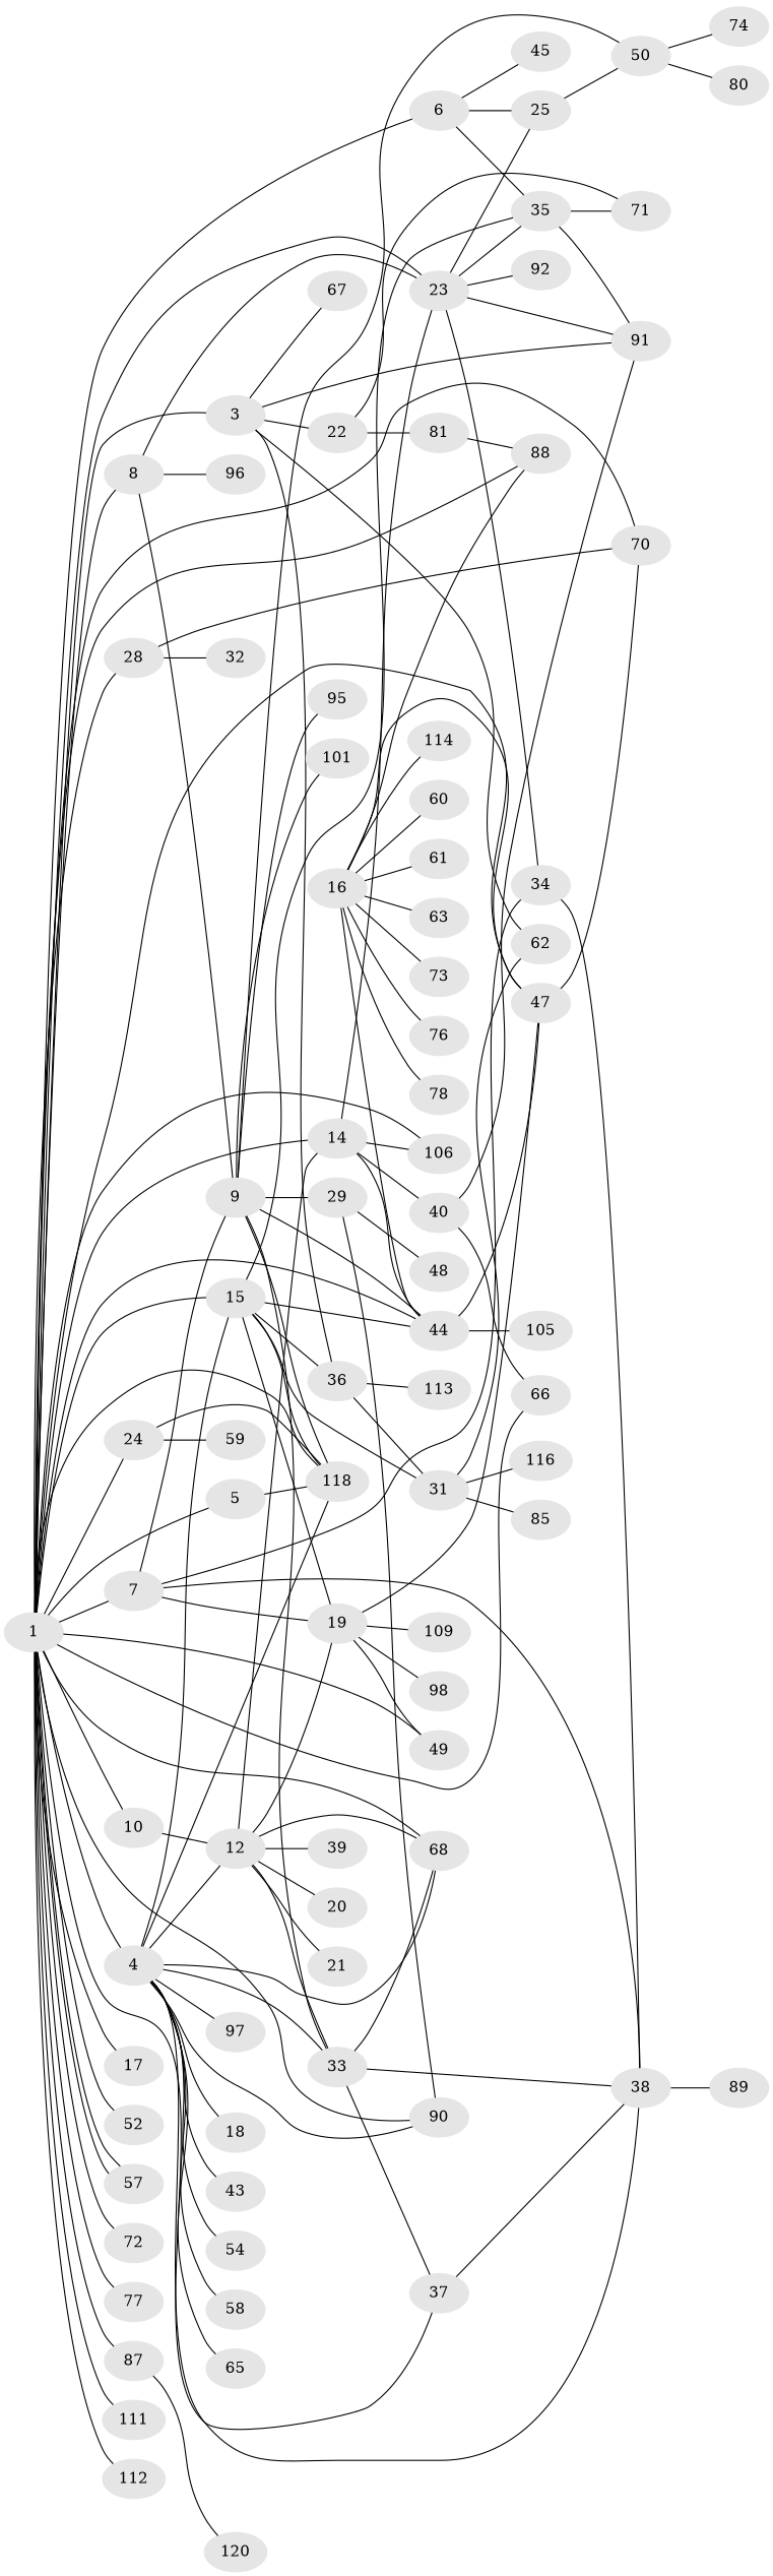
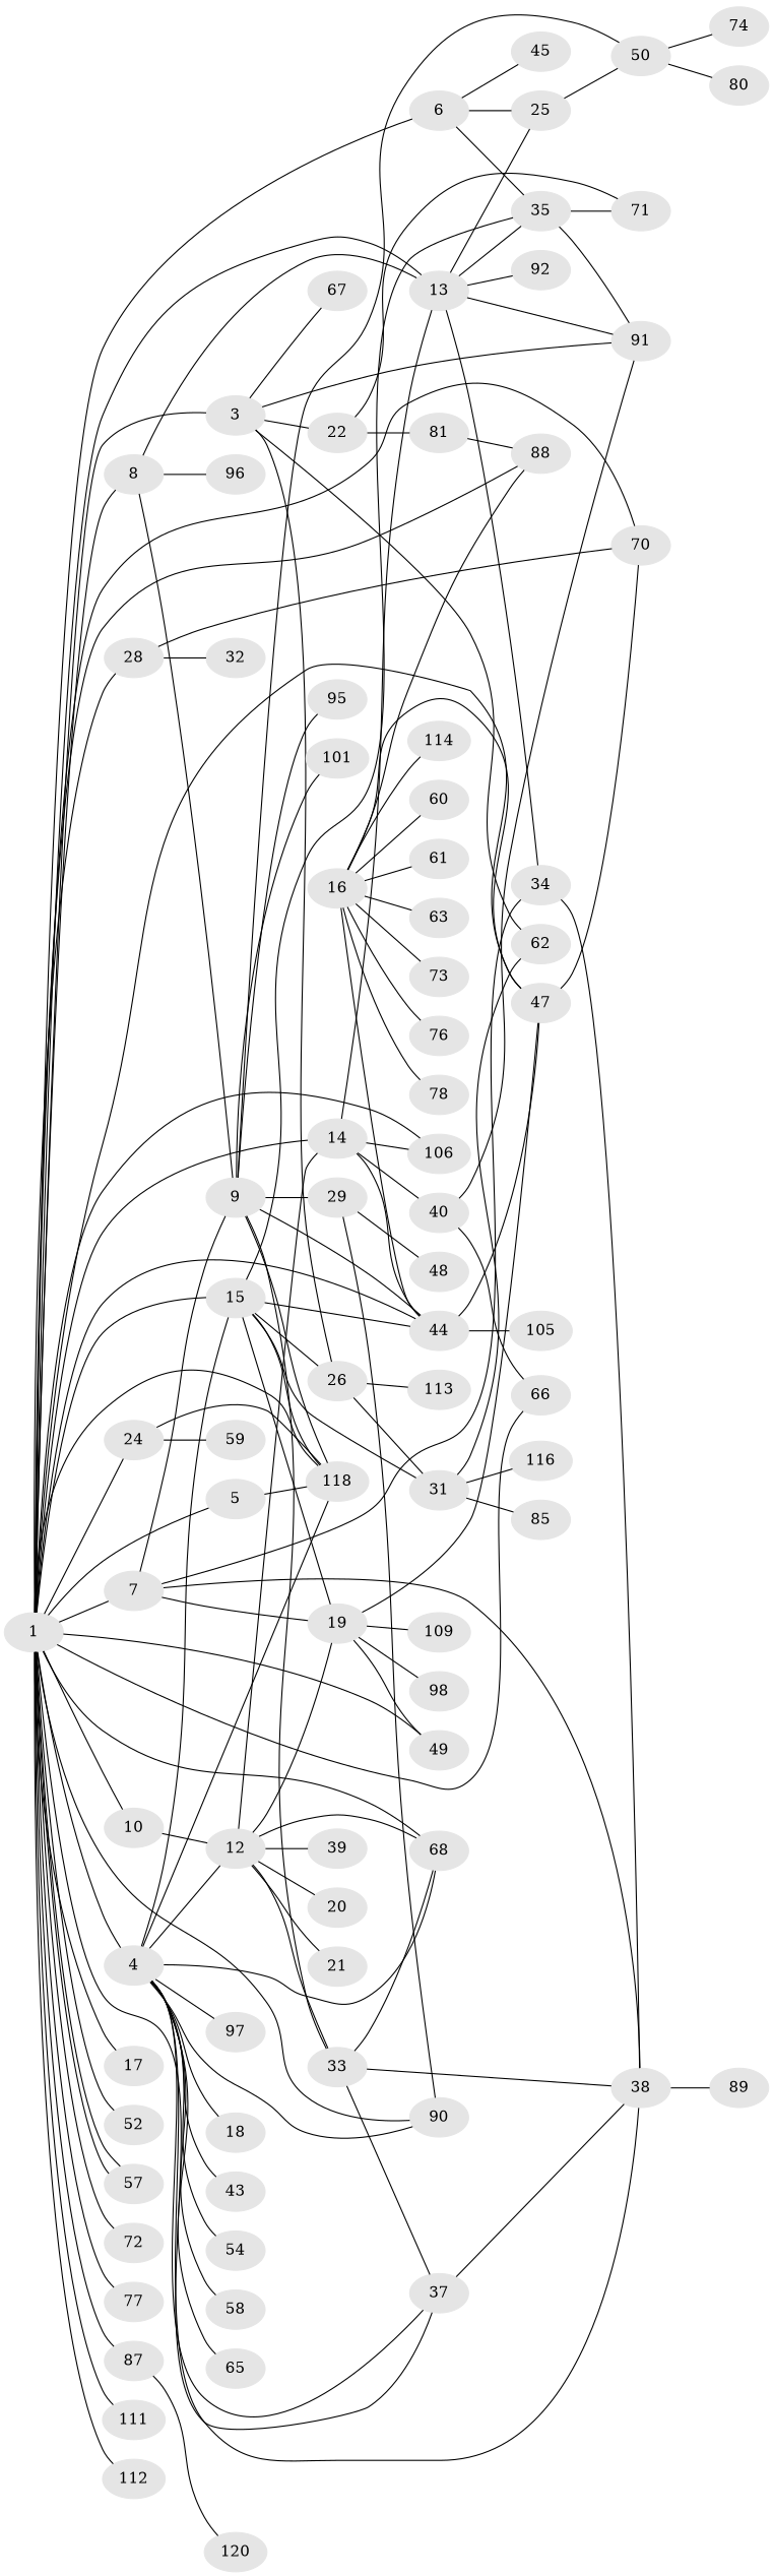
  graph {
    rankdir=LR
    node [color=gray90 style=filled]
    1 [super="+2"]
    3 [super="+11"]
    4 [super="+42"]
    5
    6 [super="+79"]
    7 [super="+117"]
    8 [super="+107"]
    10
    14 [super="+64"]
    15 [super="+93"]
    17 [super="+84"]
-   23 [super="+53"]
+   23 [super="+53" label=13]
    24 [super="+99"]
    28 [super="+36"]
    37 [super="+110"]
    44 [super="+102"]
    47 [super="+56"]
    49 [super="+51"]
    52
    57
    66
    68
    70 [super="+103"]
    72
    77
    87 [super="+94"]
    88
    90
    106
    111
    112
    118 [super="+119"]
    22
-   26 [super="+27" label=36]
+   26 [super="+27"]
    62 [super="+104"]
    67
    91
    12 [super="+13"]
    18
    33 [super="+69"]
    38 [super="+46"]
    43
    54
    58 [super="+82"]
    65
    97
    25
    35 [super="+75"]
    45
    9 [super="+30"]
    19
    34
    96
    40 [super="+41"]
    31 [super="+86"]
    92
    59
    32
    105 [super="+108"]
    120
    71
    81
    113
    20
    21
    39
    16 [super="+55"]
    60
    61
    63
    73
    76
    78 [super="+100"]
    114
    89
    50 [super="+83"]
    29
    95
    101
    98
    109
    48
    74 [super="+115"]
    80
    85
    116
    1 -- 3
    1 -- 4
    1 -- 5
    1 -- 6
    1 -- 7
    1 -- 8 [weight=2]
    1 -- 10
    1 -- 14
    1 -- 15
    1 -- 17
    1 -- 23
    1 -- 24
    1 -- 28
    1 -- 37
    1 -- 44
    1 -- 47
    1 -- 49
    1 -- 52
    1 -- 57
    1 -- 57
    1 -- 66
    1 -- 68 [weight=2]
    1 -- 70
    1 -- 72
    1 -- 77
    1 -- 87
    1 -- 88
    1 -- 90
    1 -- 106
    1 -- 111
    1 -- 112
    1 -- 118
    3 -- 22
    3 -- 26
    3 -- 62
    3 -- 67
    3 -- 91
    4 -- 15
    4 -- 68
    4 -- 90
    4 -- 118 [weight=2]
    4 -- 12
    4 -- 18
-   4 -- 33
+   4 -- 37
    4 -- 38 [weight=2]
    4 -- 43
    4 -- 54
    4 -- 58
    4 -- 65
    4 -- 97
    5 -- 118
    6 -- 25
    6 -- 35
    6 -- 45
    7 -- 38
    7 -- 9
    7 -- 19
    7 -- 34
    8 -- 23
    8 -- 9
    8 -- 96
    10 -- 12
    14 -- 23
    14 -- 44
    14 -- 106
    14 -- 40
    15 -- 44
    15 -- 118
    15 -- 26
    15 -- 35
    15 -- 19
    15 -- 31
    23 -- 91
    23 -- 25
    23 -- 35
    23 -- 34
    23 -- 92
    24 -- 118
    24 -- 59
    28 -- 70
    28 -- 32
    37 -- 38
    44 -- 47
    44 -- 105
    47 -- 70
    87 -- 120
    22 -- 71
    22 -- 81
    26 -- 31
    26 -- 113
    12 -- 14
    12 -- 68
    12 -- 33
    12 -- 19
    12 -- 20
    12 -- 21
    12 -- 39
    33 -- 37
    33 -- 68
    33 -- 38
    38 -- 89
    25 -- 50
    35 -- 91
    35 -- 71 [weight=2]
    9 -- 44
    9 -- 118
    9 -- 33
    9 -- 50
    9 -- 29
    9 -- 95
    9 -- 101
    19 -- 47
    19 -- 49
    19 -- 98
    19 -- 109
    34 -- 38
    40 -- 66
    40 -- 91
    31 -- 62
    31 -- 85
    31 -- 116
    81 -- 88
    16 -- 44
    16 -- 47
    16 -- 88
    16 -- 60
    16 -- 61
    16 -- 63
    16 -- 73
    16 -- 76
    16 -- 78
    16 -- 114
    50 -- 74
    50 -- 80
    29 -- 90
    29 -- 48
  }
